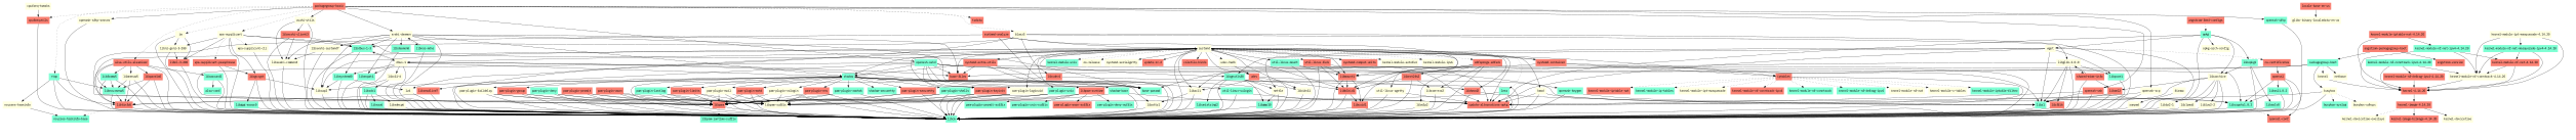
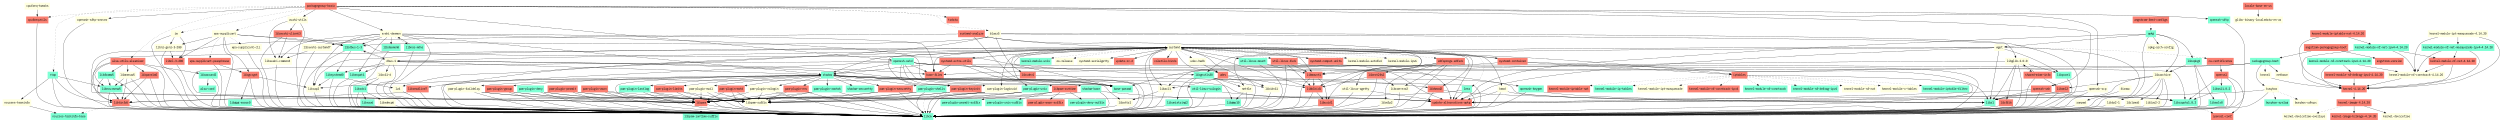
  digraph {
    fontname="IBM Plex Mono"
    node [color=teal fillcolor=salmon fontname="IBM Plex Mono" shape=plaintext style=filled]
    edge [fontname="IBM Plex Mono"]
    libasound2 [color=black fillcolor=aquamarine]
    "alsa-utils-alsamixer"
    libc6 [fillcolor=aquamarine]
    libformw5 [fillcolor=aquamarine]
    libmenuw5 [color=black fillcolor=lightyellow]
    libncursesw5 [color=gray40 fillcolor=aquamarine]
    libpanelw5 [color=darkorange]
    libtinfo5 [color=gray40]
    "alsa-conf" [fillcolor=aquamarine]
    "ncurses-terminfo-base" [color=darkorange fillcolor=aquamarine]
    opkg [color=black fillcolor=aquamarine]
    "angstrom-feed-configs"
    "update-alternatives-opkg"
    libarchive [fillcolor=lightyellow]
    libopkg1 [fillcolor=aquamarine]
    "opkg-arch-config" [color=darkorange fillcolor=lightyellow]
    wget [color=black fillcolor=lightyellow]
    libz1 [color=black fillcolor=aquamarine]
    "libbz2-1" [fillcolor=lightyellow]
    liblzma5 [fillcolor=lightyellow]
    "liblzo2-2" [color=black fillcolor=lightyellow]
    libxml2 [color=darkorange]
    libsolv0 [color=gray40 fillcolor=aquamarine]
    libpcre1 [color=black fillcolor=aquamarine]
    "ca-certificates" [color=darkorange]
    libgnutls30 [color=gray40 fillcolor=aquamarine]
    nettle [fillcolor=lightyellow]
    "angstrom-packagegroup-boot" [color=gray40]
    "angstrom-version" [color=darkorange]
    "packagegroup-boot" [color=darkorange fillcolor=aquamarine]
    "base-files" [color=darkorange]
    "base-passwd" [color=darkorange fillcolor=aquamarine]
    busybox [color=black fillcolor=lightyellow]
    kernel [color=black fillcolor=lightyellow]
    netbase [color=darkorange fillcolor=lightyellow]
    "busybox-syslog" [fillcolor=aquamarine]
    "busybox-udhcpc" [fillcolor=lightyellow]
    "kernel-4.14.20" [color=darkorange]
    "avahi-daemon" [color=darkorange fillcolor=lightyellow]
    "libavahi-common3" [color=gray40 fillcolor=lightyellow]
    n41 [fillcolor=lightyellow label="libavahi-systemd7"]
    libcap2 [color=black fillcolor=lightyellow]
    libdaemon0 [color=gray40 fillcolor=aquamarine]
    "libdbus-1-3" [color=gray40 fillcolor=aquamarine]
    libexpat1 [color=darkorange fillcolor=aquamarine]
    "libnss-mdns" [color=black fillcolor=aquamarine]
    shadow [color=gray40 fillcolor=aquamarine]
    "dbus-1" [color=black fillcolor=lightyellow]
    libsystemd0 [color=black fillcolor=aquamarine]
    libattr1 [color=black fillcolor=lightyellow]
    libpam
    "libpam-runtime"
    "pam-plugin-env" [color=black]
    "pam-plugin-faildelay" [color=gray40 fillcolor=lightyellow]
    "pam-plugin-group" [color=black]
    "pam-plugin-lastlog" [color=darkorange fillcolor=aquamarine]
    "pam-plugin-limits"
    "pam-plugin-mail" [color=gray40 fillcolor=lightyellow]
    "pam-plugin-motd" [color=black]
    "pam-plugin-nologin" [color=gray40 fillcolor=lightyellow]
    "pam-plugin-rootok" [color=gray40 fillcolor=aquamarine]
    "pam-plugin-securetty"
    "pam-plugin-shells" [color=black fillcolor=aquamarine]
    "shadow-base" [fillcolor=aquamarine]
    "shadow-securetty" [color=gray40 fillcolor=aquamarine]
    "util-linux-sulogin" [color=darkorange fillcolor=aquamarine]
    "libx11-6" [color=darkorange fillcolor=lightyellow]
    lz4 [color=black fillcolor=lightyellow]
    "libpam-runtime-suffix" [color=black fillcolor=aquamarine]
    "libpam-suffix" [fillcolor=lightyellow]
    "pam-plugin-deny-suffix" [fillcolor=aquamarine]
    "pam-plugin-permit-suffix" [color=black fillcolor=aquamarine]
    "pam-plugin-unix-suffix" [color=darkorange fillcolor=aquamarine]
    "pam-plugin-warn-suffix" [color=gray40]
    "avahi-utils" [fillcolor=lightyellow]
    "libavahi-client3" [color=gray40]
    bluez5 [color=darkorange fillcolor=lightyellow]
    "libglib-2.0-0" [color=darkorange fillcolor=lightyellow]
    libreadline7 [color=black]
    libudev1 [color=gray40]
    libffi6 [color=gray40]
    libmount1
    "shared-mime-info" [color=gray40]
    libblkid1 [color=darkorange]
    libuuid1 [color=darkorange]
    openssl [color=gray40]
    "libcrypto1.0.2" [color=black fillcolor=aquamarine]
    "openssl-conf" [color=black]
    "libssl1.0.2" [color=black fillcolor=aquamarine]
    "cpufreq-tweaks" [color=gray40 fillcolor=lightyellow]
    cpufrequtils [color=black]
    libxcb1 [color=black fillcolor=aquamarine]
    libxau6 [color=black fillcolor=aquamarine]
    libxdmcp6 [fillcolor=lightyellow]
    "e2fsprogs-e2fsck" [color=black]
    "libcom-err2" [color=darkorange fillcolor=lightyellow]
    libe2p2 [fillcolor=lightyellow]
    libext2fs2
    fixmac [color=darkorange fillcolor=lightyellow]
    ranpwd [color=black fillcolor=lightyellow]
    htop [color=darkorange fillcolor=aquamarine]
    "ncurses-terminfo" [color=black fillcolor=lightyellow]
    iptables
    "kernel-module-iptable-filter" [color=gray40 fillcolor=aquamarine]
    "kernel-module-iptable-nat"
    "kernel-module-ip-tables" [color=gray40 fillcolor=aquamarine]
    "kernel-module-ipt-masquerade" [color=gray40 fillcolor=lightyellow]
    "kernel-module-nf-conntrack-ipv4" [color=gray40]
    "kernel-module-nf-conntrack" [fillcolor=aquamarine]
    "kernel-module-nf-defrag-ipv4" [color=darkorange fillcolor=aquamarine]
    "kernel-module-nf-nat" [color=black fillcolor=lightyellow]
    "kernel-module-x-tables" [color=darkorange fillcolor=lightyellow]
    iw [color=gray40 fillcolor=lightyellow]
    "libnl-3-200"
    "libnl-genl-3-200" [color=gray40 fillcolor=lightyellow]
    "kernel-image-4.14.20"
    "kernel-devicetree" [fillcolor=lightyellow]
    "kernel-devicetree-overlays" [color=gray40 fillcolor=lightyellow]
    "kernel-image-bzimage-4.14.20" [color=black]
    "kernel-module-iptable-nat-4.14.20" [color=darkorange]
    "kernel-module-nf-nat-ipv4-4.14.20" [color=black fillcolor=aquamarine]
    "kernel-module-nf-conntrack-4.14.20" [fillcolor=lightyellow]
    "kernel-module-nf-nat-4.14.20"
    "kernel-module-ipt-masquerade-4.14.20" [color=darkorange fillcolor=lightyellow]
    "kernel-module-nf-nat-masquerade-ipv4-4.14.20" [fillcolor=aquamarine]
    "kernel-module-nf-conntrack-ipv4-4.14.20" [fillcolor=aquamarine]
    "kernel-module-nf-defrag-ipv4-4.14.20"
    kmod [color=black fillcolor=lightyellow]
    less [color=darkorange fillcolor=aquamarine]
    libacl1 [fillcolor=lightyellow]
    libgcrypt [color=gray40]
    "libgpg-error0" [color=gray40 fillcolor=aquamarine]
    libgmp10 [fillcolor=aquamarine]
    libidn11 [color=black fillcolor=lightyellow]
    libunistring2 [fillcolor=aquamarine]
    libkmod2 [color=darkorange]
    "locale-base-en-us" [color=darkorange]
    "glibc-binary-localedata-en-us" [color=black fillcolor=lightyellow]
    "openssh-keygen" [color=darkorange fillcolor=aquamarine]
    "openssh-scp" [color=black fillcolor=lightyellow]
    "openssh-sftp" [fillcolor=aquamarine]
    "openssh-sftp-server" [color=gray40 fillcolor=lightyellow]
    "openssh-sshd" [color=gray40 fillcolor=aquamarine]
    "pam-plugin-keyinit" [color=black]
    "pam-plugin-loginuid" [fillcolor=lightyellow]
    "openssh-ssh" [color=gray40]
    "packagegroup-basic" [color=darkorange]
    tzdata [color=gray40]
    "wpa-supplicant" [fillcolor=lightyellow]
    "wpa-supplicant-cli" [color=gray40 fillcolor=lightyellow]
    "wpa-supplicant-passphrase"
    "pam-plugin-deny" [color=darkorange fillcolor=aquamarine]
    "pam-plugin-permit" [color=darkorange]
    "pam-plugin-unix" [color=black fillcolor=aquamarine]
    "pam-plugin-warn" [color=black]
    "systemd-analyze" [color=black]
    systemd [color=darkorange fillcolor=lightyellow]
    "systemd-compat-units" [color=darkorange]
    "systemd-container"
    "systemd-extra-utils" [color=darkorange]
    "kernel-module-autofs4" [color=gray40 fillcolor=lightyellow]
    "kernel-module-ipv6" [color=darkorange fillcolor=lightyellow]
    "kernel-module-unix" [color=black fillcolor=aquamarine]
    "os-release" [fillcolor=lightyellow]
    "systemd-serialgetty" [color=black fillcolor=lightyellow]
    udev [color=black]
    "udev-hwdb" [fillcolor=lightyellow]
    "update-rc.d" [color=gray40]
    "util-linux-agetty" [fillcolor=lightyellow]
    "util-linux-fsck" [color=darkorange]
    "util-linux-mount" [color=gray40 fillcolor=aquamarine]
    "volatile-binds" [color=darkorange]
    libasound2 -> libc6
    libasound2 -> "alsa-conf"
    "alsa-utils-alsamixer" -> libasound2
    "alsa-utils-alsamixer" -> libc6
    "alsa-utils-alsamixer" -> libformw5
    "alsa-utils-alsamixer" -> libmenuw5
    "alsa-utils-alsamixer" -> libncursesw5
    "alsa-utils-alsamixer" -> libpanelw5
    "alsa-utils-alsamixer" -> libtinfo5
    libformw5 -> libc6
    libformw5 -> libncursesw5
    libformw5 -> libtinfo5
    libmenuw5 -> libc6
    libmenuw5 -> libncursesw5
    libmenuw5 -> libtinfo5
    libncursesw5 -> libc6
    libncursesw5 -> libtinfo5
    libpanelw5 -> libc6
    libpanelw5 -> libncursesw5
    libpanelw5 -> libtinfo5
    libtinfo5 -> libc6
    libtinfo5 -> "ncurses-terminfo-base" [style=dotted]
    opkg -> libc6
    opkg -> "update-alternatives-opkg"
    opkg -> libarchive
    opkg -> libopkg1
    opkg -> "opkg-arch-config"
    opkg -> wget
    "angstrom-feed-configs" -> opkg [style=dotted]
    libarchive -> libc6
    libarchive -> libz1
    libarchive -> "libbz2-1"
    libarchive -> liblzma5
    libarchive -> "liblzo2-2"
    libarchive -> libxml2
    libopkg1 -> libc6
    libopkg1 -> libarchive
    libopkg1 -> libsolv0
    wget -> libc6
    wget -> "update-alternatives-opkg"
    wget -> libz1
    wget -> libpcre1
    wget -> "ca-certificates" [style=dotted]
    wget -> libgnutls30
    wget -> nettle
    libz1 -> libc6
    "libbz2-1" -> libc6
    liblzma5 -> libc6
    "liblzo2-2" -> libc6
    libxml2 -> libc6
    libxml2 -> libz1
    libsolv0 -> libc6
    libpcre1 -> libc6
    "ca-certificates" -> openssl
    libgnutls30 -> libc6
    libgnutls30 -> libz1
    libgnutls30 -> nettle
    libgnutls30 -> libgmp10
    libgnutls30 -> libidn11
    libgnutls30 -> libunistring2
    nettle -> libc6
    nettle -> libgmp10
    "angstrom-packagegroup-boot" -> "angstrom-version"
    "angstrom-packagegroup-boot" -> "packagegroup-boot"
    "packagegroup-boot" -> "base-files"
    "packagegroup-boot" -> "base-passwd"
    "packagegroup-boot" -> busybox
    "packagegroup-boot" -> kernel [style=dotted]
    "packagegroup-boot" -> netbase
    busybox -> libc6
    busybox -> "update-alternatives-opkg"
    busybox -> "busybox-syslog" [style=dotted]
    busybox -> "busybox-udhcpc" [style=dotted]
    kernel -> "kernel-4.14.20"
    "kernel-4.14.20" -> "kernel-image-4.14.20"
    "avahi-daemon" -> libc6
    "avahi-daemon" -> "base-files"
    "avahi-daemon" -> "base-passwd"
    "avahi-daemon" -> "libavahi-common3"
    "avahi-daemon" -> n41
    "avahi-daemon" -> libcap2
    "avahi-daemon" -> libdaemon0
    "avahi-daemon" -> "libdbus-1-3"
    "avahi-daemon" -> libexpat1
    "avahi-daemon" -> "libnss-mdns" [style=dotted]
    "avahi-daemon" -> shadow
    "libavahi-common3" -> libc6
    n41 -> libc6
    n41 -> "libavahi-common3"
    libcap2 -> libc6
    libdaemon0 -> libc6
    "libdbus-1-3" -> libc6
    "libdbus-1-3" -> "dbus-1" [style=dotted]
    "libdbus-1-3" -> libsystemd0
    libexpat1 -> libc6
    "libnss-mdns" -> libc6
    "libnss-mdns" -> "avahi-daemon"
    shadow -> libc6
    shadow -> "update-alternatives-opkg"
    shadow -> "base-passwd"
    shadow -> libattr1
    shadow -> libpam
    shadow -> "libpam-runtime"
    shadow -> "pam-plugin-env"
    shadow -> "pam-plugin-faildelay"
    shadow -> "pam-plugin-group"
    shadow -> "pam-plugin-lastlog"
    shadow -> "pam-plugin-limits"
    shadow -> "pam-plugin-mail"
    shadow -> "pam-plugin-motd"
    shadow -> "pam-plugin-nologin"
    shadow -> "pam-plugin-rootok"
    shadow -> "pam-plugin-securetty"
    shadow -> "pam-plugin-shells"
    shadow -> "shadow-base"
    shadow -> "shadow-securetty"
    shadow -> "util-linux-sulogin"
    "dbus-1" -> libc6
    "dbus-1" -> "base-files"
    "dbus-1" -> "base-passwd"
    "dbus-1" -> "libdbus-1-3"
    "dbus-1" -> libexpat1
    "dbus-1" -> shadow
    "dbus-1" -> libsystemd0
    "dbus-1" -> "libx11-6"
    libsystemd0 -> libc6
    libsystemd0 -> libcap2
    libsystemd0 -> lz4
    libattr1 -> libc6
    libpam -> libc6
    libpam -> "libpam-runtime-suffix" [style=dotted]
    "libpam-runtime" -> "libpam-suffix"
    "libpam-runtime" -> "pam-plugin-deny-suffix"
    "libpam-runtime" -> "pam-plugin-permit-suffix"
    "libpam-runtime" -> "pam-plugin-unix-suffix"
    "libpam-runtime" -> "pam-plugin-warn-suffix"
    "pam-plugin-env" -> libc6
    "pam-plugin-env" -> libpam
    "pam-plugin-env" -> "libpam-suffix"
    "pam-plugin-faildelay" -> libc6
    "pam-plugin-faildelay" -> libpam
    "pam-plugin-faildelay" -> "libpam-suffix"
    "pam-plugin-group" -> libc6
    "pam-plugin-group" -> libpam
    "pam-plugin-group" -> "libpam-suffix"
    "pam-plugin-lastlog" -> libc6
    "pam-plugin-lastlog" -> libpam
    "pam-plugin-lastlog" -> "libpam-suffix"
    "pam-plugin-limits" -> libc6
    "pam-plugin-limits" -> libpam
    "pam-plugin-limits" -> "libpam-suffix"
    "pam-plugin-mail" -> libc6
    "pam-plugin-mail" -> libpam
    "pam-plugin-mail" -> "libpam-suffix"
    "pam-plugin-motd" -> libc6
    "pam-plugin-motd" -> libpam
    "pam-plugin-motd" -> "libpam-suffix"
    "pam-plugin-nologin" -> libc6
    "pam-plugin-nologin" -> libpam
    "pam-plugin-nologin" -> "libpam-suffix"
    "pam-plugin-rootok" -> libc6
    "pam-plugin-rootok" -> libpam
    "pam-plugin-rootok" -> "libpam-suffix"
    "pam-plugin-securetty" -> libc6
    "pam-plugin-securetty" -> libpam
    "pam-plugin-securetty" -> "libpam-suffix"
    "pam-plugin-shells" -> libc6
    "pam-plugin-shells" -> libpam
    "pam-plugin-shells" -> "libpam-suffix"
    "shadow-base" -> libc6
    "shadow-base" -> "update-alternatives-opkg"
    "shadow-base" -> libpam
    "util-linux-sulogin" -> libc6
    "util-linux-sulogin" -> "update-alternatives-opkg"
    "libx11-6" -> libc6
    "libx11-6" -> libxcb1
    lz4 -> libc6
    "avahi-utils" -> libc6
    "avahi-utils" -> "libavahi-common3"
    "avahi-utils" -> "libavahi-client3"
    "libavahi-client3" -> libc6
    "libavahi-client3" -> "libavahi-common3"
    "libavahi-client3" -> "libdbus-1-3"
    bluez5 -> libc6
    bluez5 -> "libdbus-1-3"
    bluez5 -> "libglib-2.0-0"
    bluez5 -> libreadline7
    bluez5 -> libudev1
    "libglib-2.0-0" -> libc6
    "libglib-2.0-0" -> libz1
    "libglib-2.0-0" -> libpcre1
    "libglib-2.0-0" -> libffi6
    "libglib-2.0-0" -> libmount1
    "libglib-2.0-0" -> "shared-mime-info" [style=dotted]
    libreadline7 -> libc6
    libreadline7 -> libtinfo5
    libudev1 -> libc6
    libudev1 -> libcap2
    libffi6 -> libc6
    libmount1 -> libc6
    libmount1 -> libblkid1
    libmount1 -> libuuid1
    "shared-mime-info" -> libc6
    "shared-mime-info" -> libxml2
    "shared-mime-info" -> "libglib-2.0-0"
    libblkid1 -> libc6
    libblkid1 -> libuuid1
    libuuid1 -> libc6
    openssl -> libc6
    openssl -> "libcrypto1.0.2"
    openssl -> "openssl-conf"
    openssl -> "libssl1.0.2"
    "libcrypto1.0.2" -> libc6
    "libcrypto1.0.2" -> "openssl-conf" [style=dotted]
    "libssl1.0.2" -> libc6
    "libssl1.0.2" -> "libcrypto1.0.2"
    "cpufreq-tweaks" -> cpufrequtils
    cpufrequtils -> libc6
    libxcb1 -> libc6
    libxcb1 -> libxau6
    libxcb1 -> libxdmcp6
    libxau6 -> libc6
    libxdmcp6 -> libc6
    "e2fsprogs-e2fsck" -> libc6
    "e2fsprogs-e2fsck" -> libblkid1
    "e2fsprogs-e2fsck" -> libuuid1
    "e2fsprogs-e2fsck" -> "libcom-err2"
    "e2fsprogs-e2fsck" -> libe2p2
    "e2fsprogs-e2fsck" -> libext2fs2
    "libcom-err2" -> libc6
    libe2p2 -> libc6
    libext2fs2 -> libc6
    libext2fs2 -> libblkid1
    libext2fs2 -> "libcom-err2"
    fixmac -> ranpwd
    ranpwd -> libc6
    htop -> libc6
    htop -> libncursesw5
    htop -> libtinfo5
    htop -> "ncurses-terminfo"
    "ncurses-terminfo" -> "ncurses-terminfo-base"
    iptables -> libc6
    iptables -> "kernel-module-iptable-filter" [style=dotted]
    iptables -> "kernel-module-iptable-nat" [style=dotted]
    iptables -> "kernel-module-ip-tables" [style=dotted]
    iptables -> "kernel-module-ipt-masquerade" [style=dotted]
    iptables -> "kernel-module-nf-conntrack-ipv4" [style=dotted]
    iptables -> "kernel-module-nf-conntrack" [style=dotted]
    iptables -> "kernel-module-nf-defrag-ipv4" [style=dotted]
    iptables -> "kernel-module-nf-nat" [style=dotted]
    iptables -> "kernel-module-x-tables" [style=dotted]
    iw -> libc6
    iw -> "libnl-3-200"
    iw -> "libnl-genl-3-200"
    "libnl-3-200" -> libc6
    "libnl-genl-3-200" -> libc6
    "libnl-genl-3-200" -> "libnl-3-200"
    "kernel-image-4.14.20" -> "kernel-devicetree"
    "kernel-image-4.14.20" -> "kernel-devicetree-overlays" [style=dotted]
    "kernel-image-4.14.20" -> "kernel-image-bzimage-4.14.20"
    "kernel-module-iptable-nat-4.14.20" -> "kernel-4.14.20"
    "kernel-module-iptable-nat-4.14.20" -> "kernel-module-nf-nat-ipv4-4.14.20"
    "kernel-module-nf-nat-ipv4-4.14.20" -> "kernel-4.14.20"
    "kernel-module-nf-nat-ipv4-4.14.20" -> "kernel-module-nf-conntrack-4.14.20"
    "kernel-module-nf-nat-ipv4-4.14.20" -> "kernel-module-nf-nat-4.14.20"
    "kernel-module-nf-conntrack-4.14.20" -> "kernel-4.14.20"
    "kernel-module-nf-nat-4.14.20" -> "kernel-4.14.20"
    "kernel-module-nf-nat-4.14.20" -> "kernel-module-nf-conntrack-4.14.20"
    "kernel-module-ipt-masquerade-4.14.20" -> "kernel-4.14.20"
    "kernel-module-ipt-masquerade-4.14.20" -> "kernel-module-nf-conntrack-4.14.20"
    "kernel-module-ipt-masquerade-4.14.20" -> "kernel-module-nf-nat-masquerade-ipv4-4.14.20"
    "kernel-module-nf-nat-masquerade-ipv4-4.14.20" -> "kernel-4.14.20"
    "kernel-module-nf-nat-masquerade-ipv4-4.14.20" -> "kernel-module-nf-conntrack-4.14.20"
    "kernel-module-nf-nat-masquerade-ipv4-4.14.20" -> "kernel-module-nf-nat-4.14.20"
    "kernel-module-nf-conntrack-ipv4-4.14.20" -> "kernel-4.14.20"
    "kernel-module-nf-conntrack-ipv4-4.14.20" -> "kernel-module-nf-conntrack-4.14.20"
    "kernel-module-nf-conntrack-ipv4-4.14.20" -> "kernel-module-nf-defrag-ipv4-4.14.20"
    "kernel-module-nf-defrag-ipv4-4.14.20" -> "kernel-4.14.20"
    kmod -> libc6
    kmod -> "update-alternatives-opkg"
    kmod -> libz1
    less -> libc6
    less -> libtinfo5
    less -> "update-alternatives-opkg"
    libacl1 -> libc6
    libacl1 -> libattr1
    libgcrypt -> libc6
    libgcrypt -> libcap2
    libgcrypt -> "libgpg-error0"
    "libgpg-error0" -> libc6
    libgmp10 -> libc6
    libidn11 -> libc6
    libunistring2 -> libc6
    libkmod2 -> libc6
    libkmod2 -> libz1
    "locale-base-en-us" -> "glibc-binary-localedata-en-us"
    "openssh-keygen" -> libc6
    "openssh-keygen" -> "libcrypto1.0.2"
    "openssh-scp" -> libc6
    "openssh-scp" -> "update-alternatives-opkg"
    "openssh-sftp" -> libc6
    "openssh-sftp-server" -> libc6
    "openssh-sshd" -> libc6
    "openssh-sshd" -> libz1
    "openssh-sshd" -> "base-files"
    "openssh-sshd" -> "base-passwd"
    "openssh-sshd" -> shadow
    "openssh-sshd" -> libpam
    "openssh-sshd" -> "libcrypto1.0.2"
    "openssh-sshd" -> "openssh-keygen"
    "openssh-sshd" -> "pam-plugin-keyinit"
    "openssh-sshd" -> "pam-plugin-loginuid"
-   "pam-plugin-keyinit" -> libc6
+   "pam-plugin-keyinit" -> libc6 [style=dotted]
    "pam-plugin-keyinit" -> libpam
    "pam-plugin-keyinit" -> "libpam-suffix"
    "pam-plugin-loginuid" -> libc6
    "pam-plugin-loginuid" -> libpam
    "pam-plugin-loginuid" -> "libpam-suffix"
    "openssh-ssh" -> libc6
    "openssh-ssh" -> "update-alternatives-opkg"
    "openssh-ssh" -> libz1
    "openssh-ssh" -> "libcrypto1.0.2"
    "packagegroup-basic" -> "alsa-utils-alsamixer" [style=dotted]
    "packagegroup-basic" -> "avahi-daemon"
    "packagegroup-basic" -> "avahi-utils"
    "packagegroup-basic" -> bluez5 [style=dotted]
    "packagegroup-basic" -> cpufrequtils [style=dotted]
    "packagegroup-basic" -> htop [style=dotted]
    "packagegroup-basic" -> iw [style=dotted]
    "packagegroup-basic" -> "openssh-scp"
    "packagegroup-basic" -> "openssh-sftp"
    "packagegroup-basic" -> "openssh-sftp-server"
    "packagegroup-basic" -> "openssh-sshd"
    "packagegroup-basic" -> "openssh-ssh"
    "packagegroup-basic" -> tzdata [style=dotted]
    "packagegroup-basic" -> "wpa-supplicant" [style=dotted]
    "wpa-supplicant" -> libc6
    "wpa-supplicant" -> libgnutls30
    "wpa-supplicant" -> "libdbus-1-3"
    "wpa-supplicant" -> "libnl-3-200"
    "wpa-supplicant" -> "libnl-genl-3-200"
    "wpa-supplicant" -> libgcrypt
    "wpa-supplicant" -> "wpa-supplicant-cli" [style=dotted]
    "wpa-supplicant" -> "wpa-supplicant-passphrase" [style=dotted]
    "wpa-supplicant-cli" -> libc6
    "wpa-supplicant-passphrase" -> libc6
    "wpa-supplicant-passphrase" -> libgcrypt
    "pam-plugin-deny" -> libc6
    "pam-plugin-deny" -> libpam
    "pam-plugin-deny" -> "libpam-suffix"
    "pam-plugin-permit" -> libc6
    "pam-plugin-permit" -> libpam
    "pam-plugin-permit" -> "libpam-suffix"
    "pam-plugin-unix" -> libc6
    "pam-plugin-unix" -> libpam
    "pam-plugin-unix" -> "libpam-suffix"
    "pam-plugin-warn" -> libc6
    "pam-plugin-warn" -> libpam
    "pam-plugin-warn" -> "libpam-suffix"
    "systemd-analyze" -> libc6
    "systemd-analyze" -> libpam
    "systemd-analyze" -> libmount1
    "systemd-analyze" -> systemd
    systemd -> libc6
    systemd -> "update-alternatives-opkg"
    systemd -> "base-files"
    systemd -> "base-passwd"
    systemd -> libcap2
    systemd -> shadow
    systemd -> "dbus-1"
    systemd -> libpam
    systemd -> lz4
    systemd -> libmount1
    systemd -> libblkid1
    systemd -> "e2fsprogs-e2fsck" [style=dotted]
    systemd -> iptables
    systemd -> kmod
    systemd -> less [style=dotted]
    systemd -> libacl1
    systemd -> libidn11
    systemd -> libkmod2
    systemd -> "pam-plugin-keyinit"
    systemd -> "pam-plugin-loginuid"
    systemd -> "pam-plugin-unix"
    systemd -> "systemd-compat-units" [style=dotted]
    systemd -> "systemd-container"
    systemd -> "systemd-extra-utils" [style=dotted]
    systemd -> "kernel-module-autofs4" [style=dotted]
    systemd -> "kernel-module-ipv6" [style=dotted]
    systemd -> "kernel-module-unix" [style=dotted]
    systemd -> "os-release" [style=dotted]
    systemd -> "systemd-serialgetty"
    systemd -> udev
    systemd -> "udev-hwdb" [style=dotted]
    systemd -> "update-rc.d"
    systemd -> "util-linux-agetty"
    systemd -> "util-linux-fsck" [style=dotted]
    systemd -> "util-linux-mount"
    systemd -> "volatile-binds"
    "systemd-compat-units" -> systemd
    "systemd-container" -> libc6
    "systemd-container" -> iptables
    "systemd-container" -> libacl1
    "systemd-container" -> systemd
    "systemd-extra-utils" -> libc6
    "systemd-extra-utils" -> "base-files"
    "systemd-extra-utils" -> "base-passwd"
    "systemd-extra-utils" -> shadow
    "systemd-extra-utils" -> systemd
    udev -> libc6
    udev -> libblkid1
    udev -> libacl1
    udev -> libkmod2
    "udev-hwdb" -> udev
    "util-linux-agetty" -> libc6
    "util-linux-agetty" -> "update-alternatives-opkg"
    "util-linux-fsck" -> libc6
    "util-linux-fsck" -> "update-alternatives-opkg"
    "util-linux-fsck" -> libmount1
    "util-linux-fsck" -> libblkid1
    "util-linux-mount" -> libc6
    "util-linux-mount" -> "update-alternatives-opkg"
    "util-linux-mount" -> libmount1
  }
